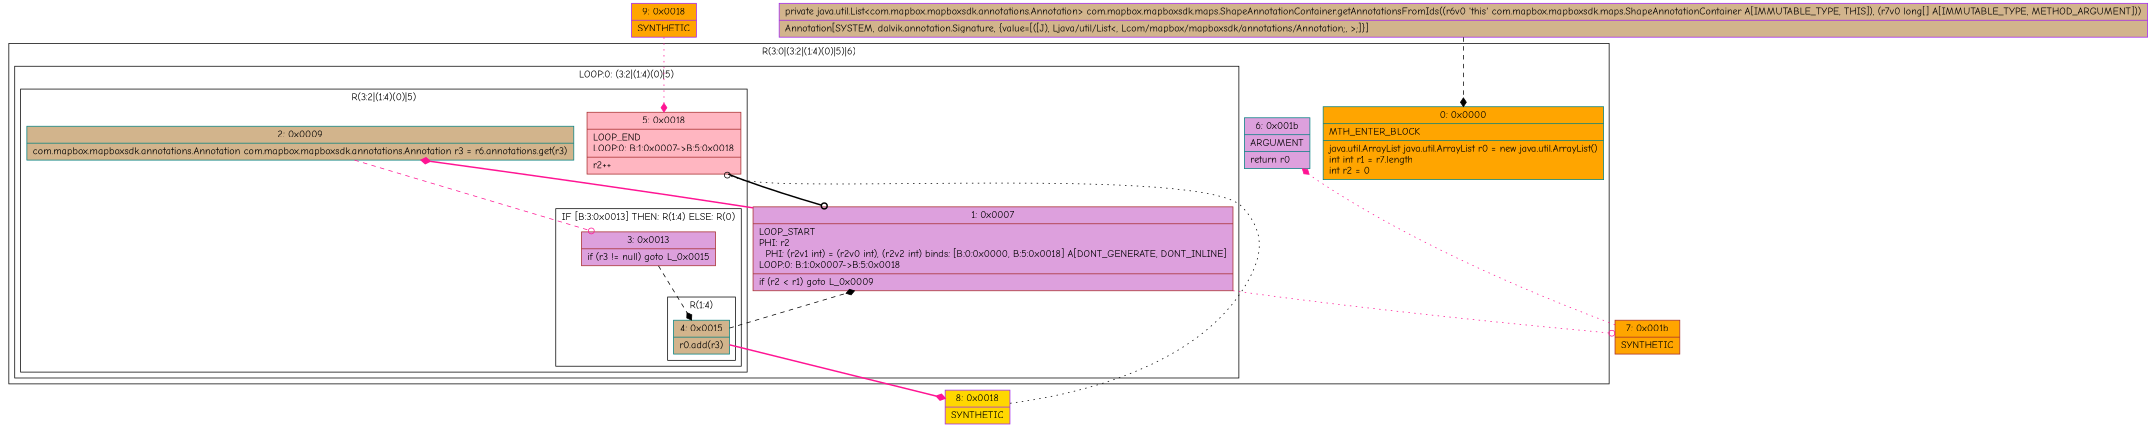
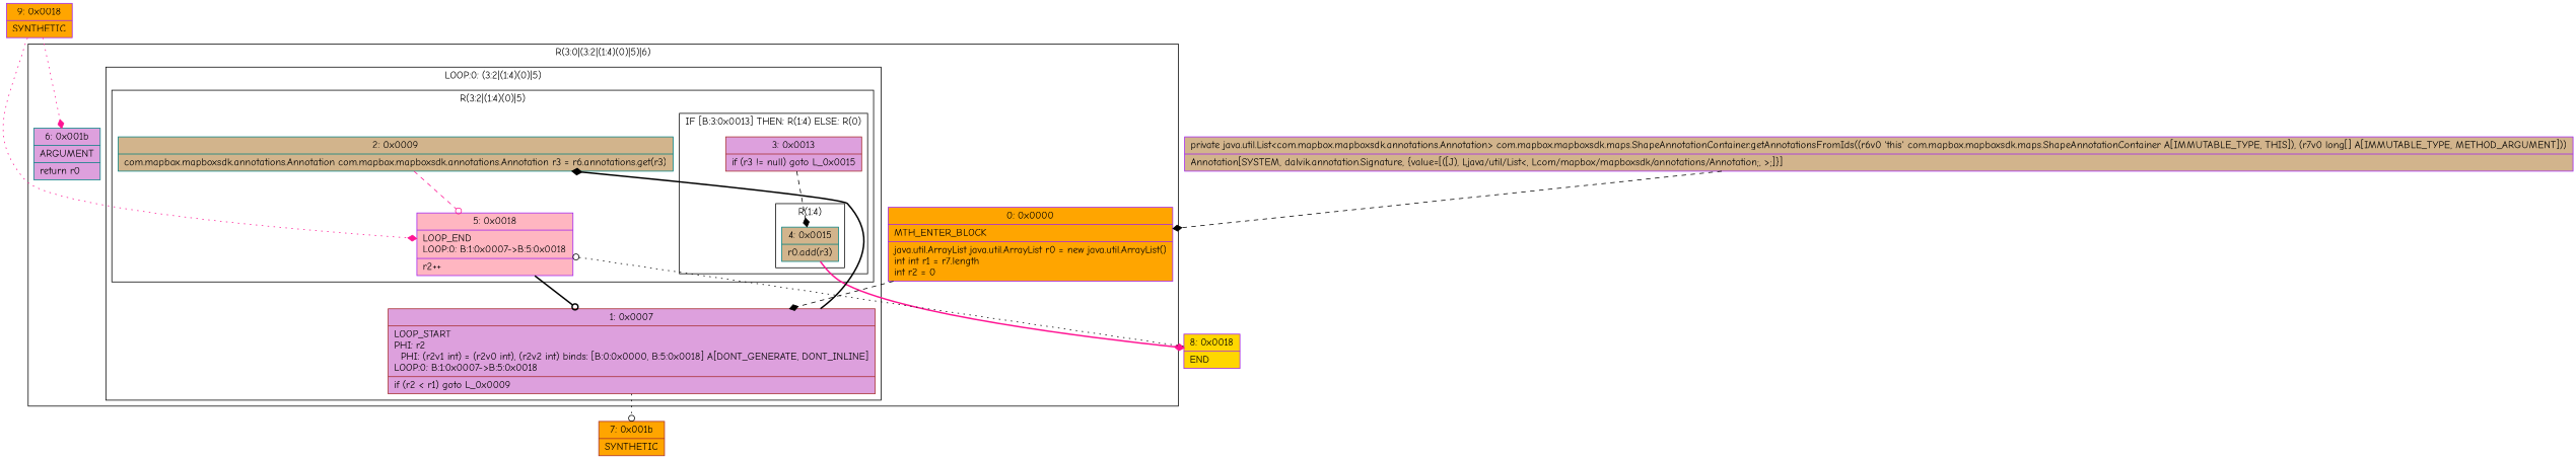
  digraph {
    fontname="Comic Neue"
    node [color=teal fillcolor=tan fontname="Comic Neue" shape=record style=filled]
    edge [arrowhead=diamond color=black fontname="Comic Neue" style=dashed]
    n1 [label="{4\:\ 0x0015|r0.add(r3)\l}"]
    n2 [color=brown fillcolor=plum label="{3\:\ 0x0013|if (r3 != null) goto L_0x0015\l}"]
    n3 [label="{2\:\ 0x0009|com.mapbox.mapboxsdk.annotations.Annotation com.mapbox.mapboxsdk.annotations.Annotation r3 = r6.annotations.get(r3)\l}"]
-   n4 [color=brown fillcolor=lightpink label="{5\:\ 0x0018|LOOP_END\lLOOP:0: B:1:0x0007\-\>B:5:0x0018\l|r2++\l}"]
+   n4 [color=purple fillcolor=lightpink label="{5\:\ 0x0018|LOOP_END\lLOOP:0: B:1:0x0007\-\>B:5:0x0018\l|r2++\l}"]
    n5 [color=brown fillcolor=plum label="{1\:\ 0x0007|LOOP_START\lPHI: r2 \l  PHI: (r2v1 int) = (r2v0 int), (r2v2 int) binds: [B:0:0x0000, B:5:0x0018] A[DONT_GENERATE, DONT_INLINE]\lLOOP:0: B:1:0x0007\-\>B:5:0x0018\l|if (r2 \< r1) goto L_0x0009\l}"]
-   n6 [fillcolor=orange label="{0\:\ 0x0000|MTH_ENTER_BLOCK\l|java.util.ArrayList java.util.ArrayList r0 = new java.util.ArrayList()\lint int r1 = r7.length\lint r2 = 0\l}"]
+   n6 [color=purple fillcolor=orange label="{0\:\ 0x0000|MTH_ENTER_BLOCK\l|java.util.ArrayList java.util.ArrayList r0 = new java.util.ArrayList()\lint int r1 = r7.length\lint r2 = 0\l}"]
    n7 [fillcolor=plum label="{6\:\ 0x001b|ARGUMENT\l|return r0\l}"]
-   n8 [color=purple fillcolor=gold label="{8\:\ 0x0018|SYNTHETIC\l}"]
+   n8 [color=purple fillcolor=gold label="{8\:\ 0x0018|END\l}"]
    n9 [color=brown fillcolor=orange label="{7\:\ 0x001b|SYNTHETIC\l}"]
    n10 [color=purple fillcolor=orange label="{9\:\ 0x0018|SYNTHETIC\l}"]
    n11 [color=purple label="{private java.util.List\<com.mapbox.mapboxsdk.annotations.Annotation\> com.mapbox.mapboxsdk.maps.ShapeAnnotationContainer.getAnnotationsFromIds((r6v0 'this' com.mapbox.mapboxsdk.maps.ShapeAnnotationContainer A[IMMUTABLE_TYPE, THIS]), (r7v0 long[] A[IMMUTABLE_TYPE, METHOD_ARGUMENT]))  | Annotation[SYSTEM, dalvik.annotation.Signature, \{value=[([J), Ljava\/util\/List\<, Lcom\/mapbox\/mapboxsdk\/annotations\/Annotation;, \>;]\}]\l}"]
    subgraph cluster_1 {
      label="R(3:0|(3:2|(1:4)(0)|5)|6)"
      n6
      n7
      subgraph cluster_2 {
        label="LOOP:0: (3:2|(1:4)(0)|5)"
        n5
        subgraph cluster_3 {
          label="R(3:2|(1:4)(0)|5)"
          n3
          n4
          subgraph cluster_4 {
            label="IF [B:3:0x0013] THEN: R(1:4) ELSE: R(0)"
            n2
            subgraph cluster_5 {
              label="R(1:4)"
              n1
            }
            subgraph cluster_6 {
              label="R(0)"
            }
          }
        }
      }
    }
    n1 -> n8 [color=deeppink style=bold]
    n2 -> n1
-   n3 -> n2 [arrowhead=odot color=deeppink]
+   n3 -> n4 [arrowhead=odot color=deeppink]
    n4 -> n5 [arrowhead=odot style=bold]
-   n5 -> n3 [color=deeppink style=bold]
-   n5 -> n9 [arrowhead=odot color=deeppink style=dotted]
-   n1 -> n5
+   n5 -> n3 [style=bold]
+   n5 -> n9 [arrowhead=odot style=dotted]
+   n6 -> n5
    n8 -> n4 [arrowhead=odot style=dotted]
-   n9 -> n7 [color=deeppink style=dotted]
+   n10 -> n7 [color=deeppink style=dotted]
    n10 -> n4 [color=deeppink style=dotted]
    n11 -> n6
  }
